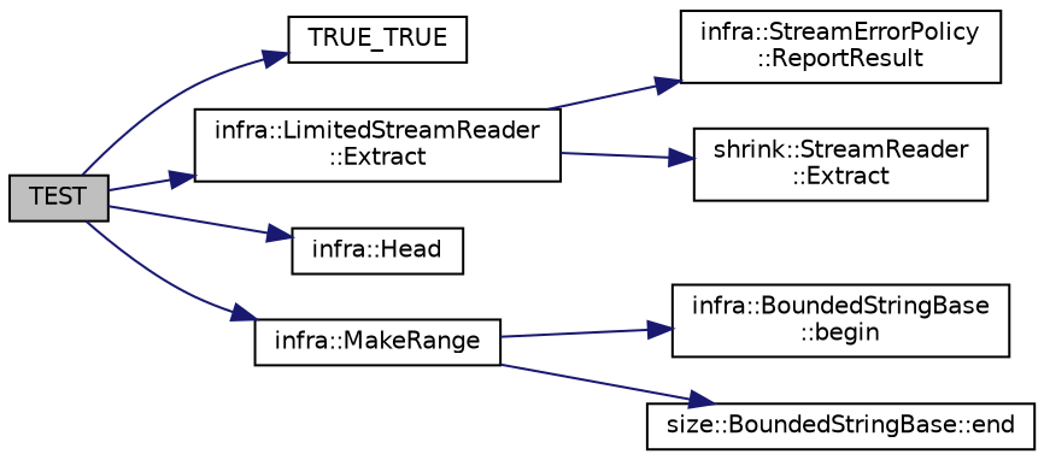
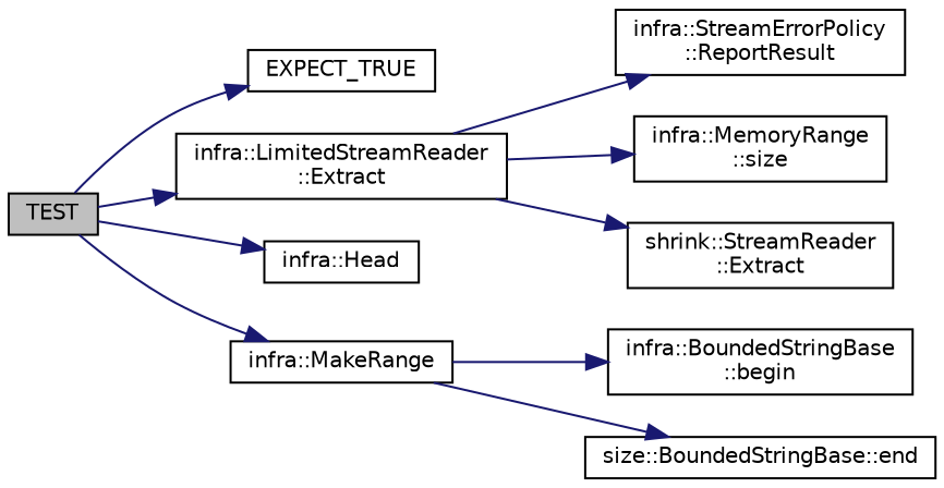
  digraph {
    rankdir=LR
    node [color=black fillcolor=white fontname=Helvetica fontsize=10 shape=record style=filled]
    edge [color=midnightblue fontname=Helvetica fontsize=10 labelfontname=Helvetica labelfontsize=10 style=solid]
    n1 [fillcolor=grey75 fontcolor=black height=0.2 label=TEST width=0.4]
-   n2 [height=0.2 label=TRUE_TRUE width=0.4]
+   n2 [height=0.2 label=EXPECT_TRUE width=0.4]
    n3 [height=0.2 label="infra::LimitedStreamReader\l::Extract" width=0.4]
    n4 [height=0.2 label="infra::Head" width=0.4]
    n5 [height=0.2 label="infra::MakeRange" width=0.4]
    n6 [height=0.2 label="infra::StreamErrorPolicy\l::ReportResult" width=0.4]
+   n7 [height=0.2 label="infra::MemoryRange\l::size" width=0.4]
    n8 [height=0.2 label="shrink::StreamReader\l::Extract" width=0.4]
    n9 [height=0.2 label="infra::BoundedStringBase\l::begin" width=0.4]
    n10 [height=0.2 label="size::BoundedStringBase::end" width=0.4]
    n1 -> n2
    n1 -> n3
    n1 -> n4
    n1 -> n5
    n3 -> n6
+   n3 -> n7
    n3 -> n8
    n5 -> n9
    n5 -> n10
  }
